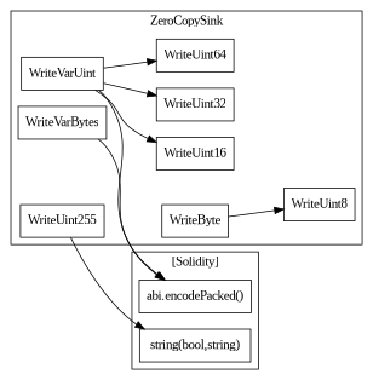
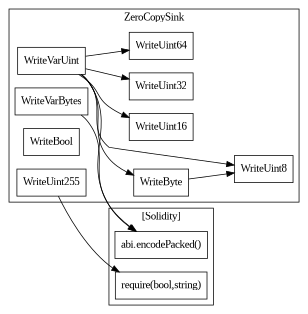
  strict digraph {
    fontname="Liberation Serif"
    rankdir=LR
    node [fontname="Liberation Serif" shape=box]
    edge [fontname="Liberation Serif"]
    n1 [label=WriteVarBytes]
    n2 [label=WriteVarUint]
    n3 [label=WriteByte]
    n4 [label=WriteUint8]
    n5 [label=WriteUint16]
+   n6 [label=WriteBool]
    n7 [label=WriteUint32]
    n8 [label=WriteUint64]
    n9 [label=WriteUint255]
    "abi.encodePacked()"
-   "require(bool,string)" [label="string(bool,string)"]
+   "require(bool,string)"
    subgraph cluster_1 {
      label=ZeroCopySink
      n1
      n2
      n3
      n4
      n5
+     n6
      n7
      n8
      n9
    }
    subgraph cluster_2 {
      label="[Solidity]"
      "abi.encodePacked()"
      "require(bool,string)"
    }
    n1 -> "abi.encodePacked()"
+   n2 -> n3
+   n2 -> n4
    n2 -> n5
    n2 -> n7
    n2 -> n8
    n2 -> "abi.encodePacked()"
    n3 -> n4
    n9 -> "require(bool,string)"
  }
